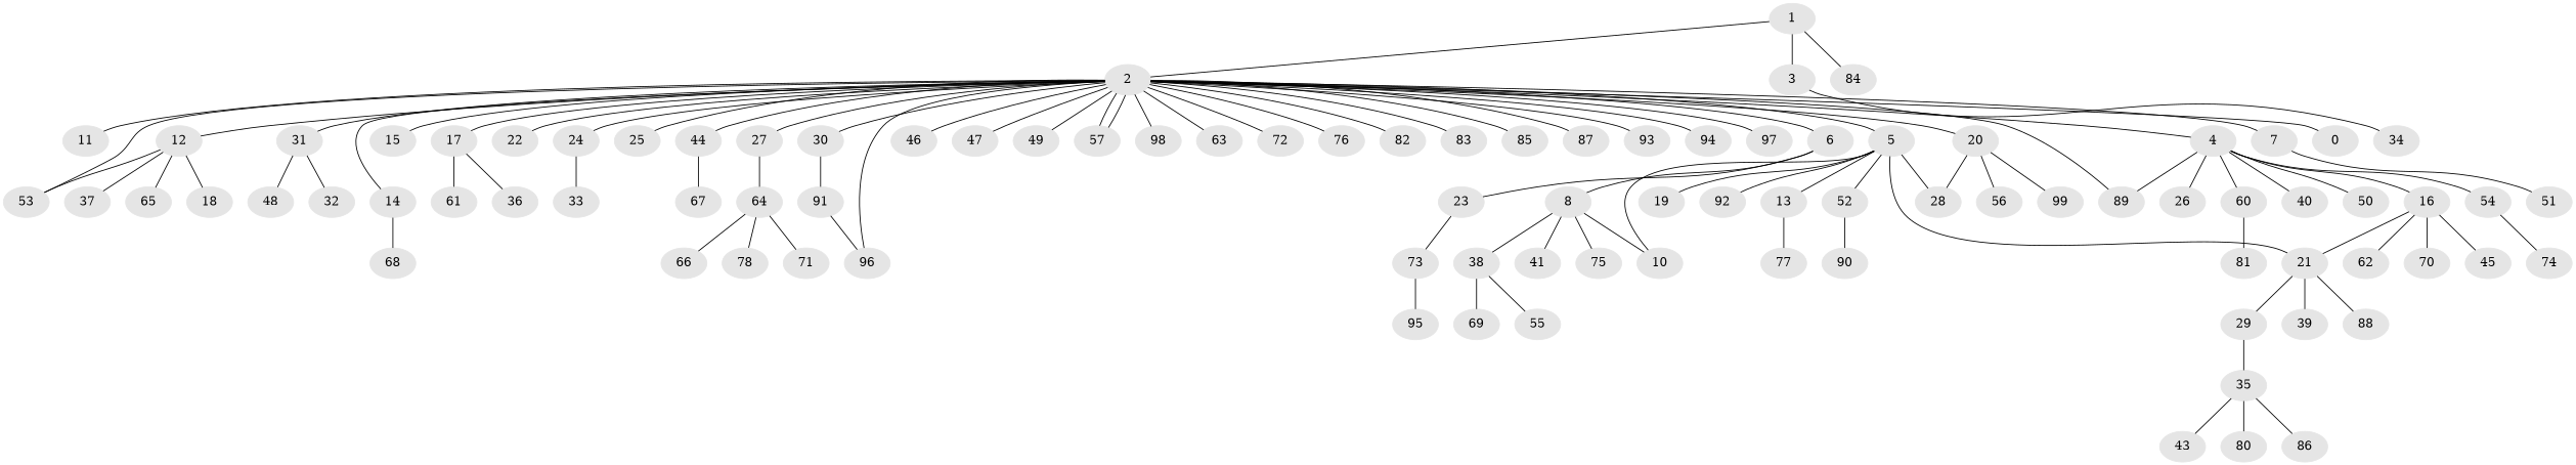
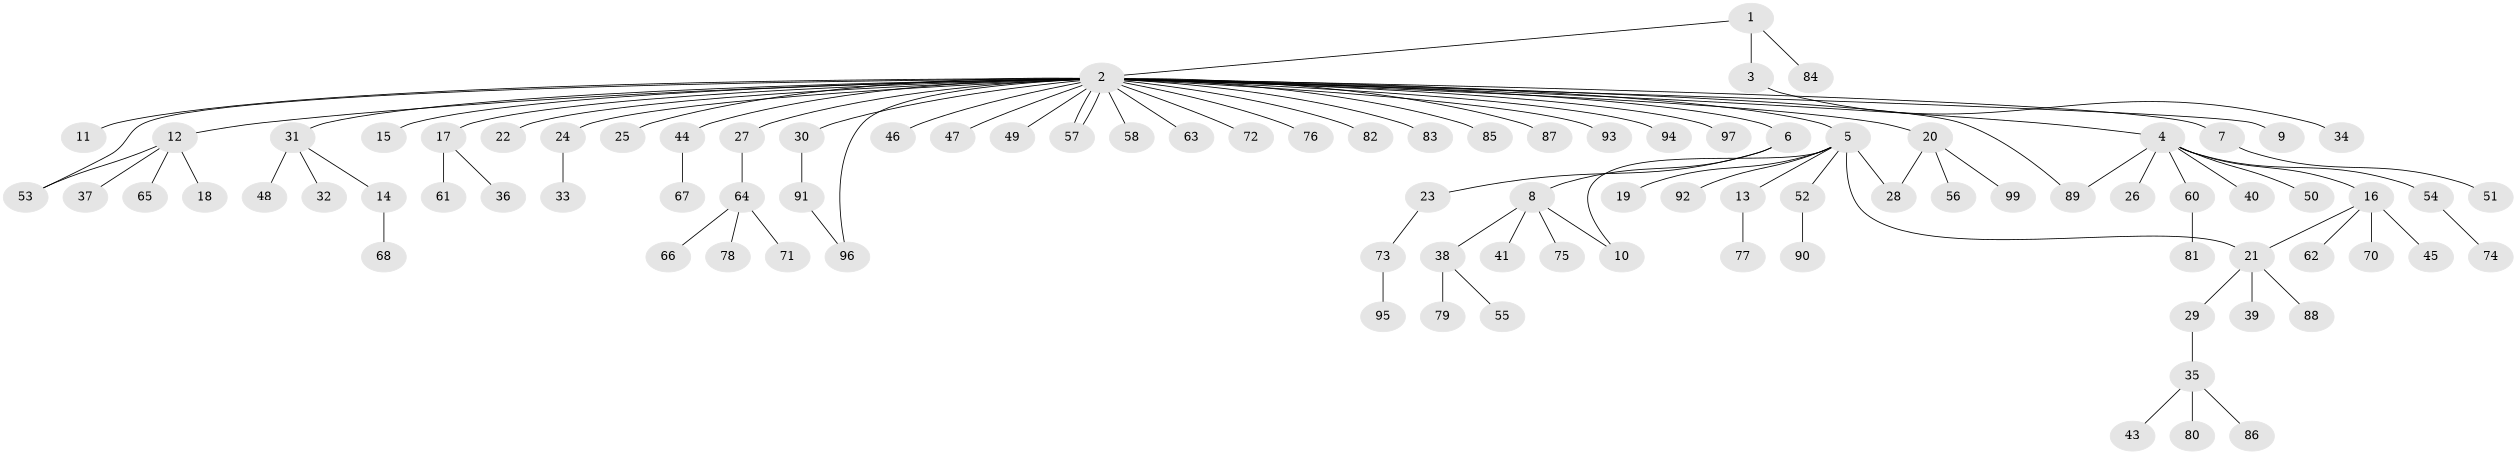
  graph {
    node [color=gray90 style=filled]
    1
    2
    3
    84
    4
    5
    6
    7
-   9 [label=0]
+   9
    11
    12
    14
    15
    17
    20
    22
    24
    25
    27
    30
    31
    44
    46
    47
    49
    53
    57
-   58 [label=98]
+   58
    63
    72
    76
    82
    83
    85
    87
    89
    93
    94
    96
    97
    34
    16
    26
    40
    50
    54
    60
    10
    13
    19
    21
    28
    52
    92
    8
    23
    51
    18
    37
    65
    68
    36
    61
    56
    n65 [label=99]
    33
    64
    91
    32
    48
    67
    45
    62
    70
    74
    81
    77
    29
    39
    88
    90
    38
    41
    75
    73
    55
-   69
+   69 [label=79]
    66
    71
    78
    35
    95
    43
    80
    86
    1 -- 2
    1 -- 3
    1 -- 84
    2 -- 4
    2 -- 5
    2 -- 6
    2 -- 7
    2 -- 9
    2 -- 11
    2 -- 12
-   2 -- 14
+   31 -- 14
    2 -- 15
    2 -- 17
    2 -- 20
    2 -- 22
    2 -- 24
    2 -- 25
    2 -- 27
    2 -- 30
    2 -- 31
    2 -- 44
    2 -- 46
    2 -- 47
    2 -- 49
    2 -- 53
    2 -- 57
    2 -- 57
    2 -- 58
    2 -- 63
    2 -- 72
    2 -- 76
    2 -- 82
    2 -- 83
    2 -- 85
    2 -- 87
    2 -- 89
    2 -- 93
    2 -- 94
    2 -- 96
    2 -- 97
    3 -- 34
    4 -- 89
    4 -- 16
    4 -- 26
    4 -- 40
    4 -- 50
    4 -- 54
    4 -- 60
    5 -- 10
    5 -- 13
    5 -- 19
    5 -- 21
    5 -- 28
    5 -- 52
    5 -- 92
    6 -- 8
    6 -- 23
    7 -- 51
    12 -- 53
    12 -- 18
    12 -- 37
    12 -- 65
    14 -- 68
    17 -- 36
    17 -- 61
    20 -- 28
    20 -- 56
    20 -- n65
    24 -- 33
    27 -- 64
    30 -- 91
    31 -- 32
    31 -- 48
    44 -- 67
    16 -- 21
    16 -- 45
    16 -- 62
    16 -- 70
    54 -- 74
    60 -- 81
    13 -- 77
    21 -- 29
    21 -- 39
    21 -- 88
    52 -- 90
    8 -- 10
    8 -- 38
    8 -- 41
    8 -- 75
    23 -- 73
    64 -- 66
    64 -- 71
    64 -- 78
    91 -- 96
    29 -- 35
    38 -- 55
    38 -- 69
    73 -- 95
    35 -- 43
    35 -- 80
    35 -- 86
  }
